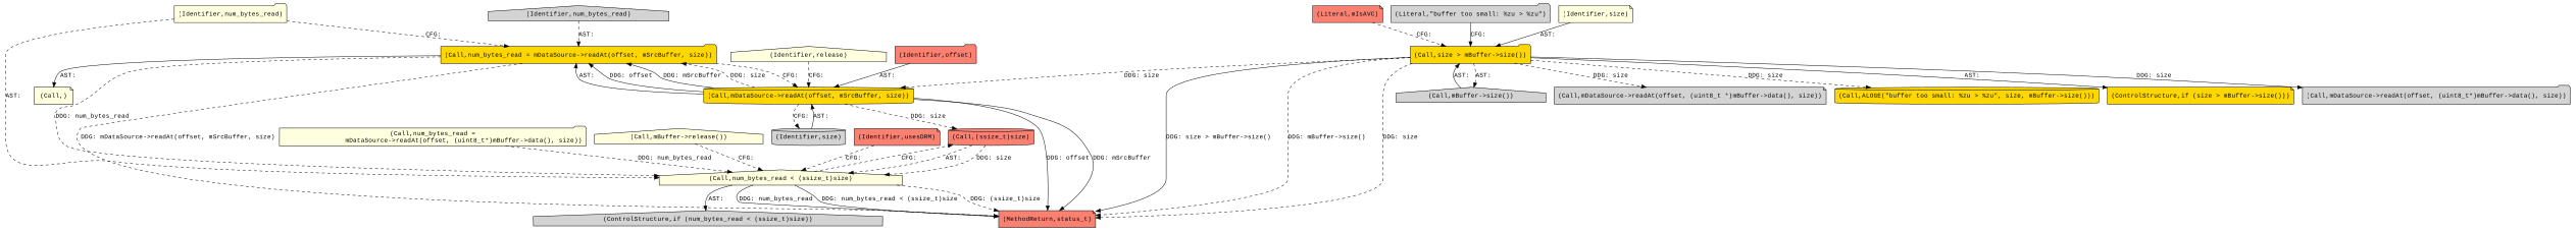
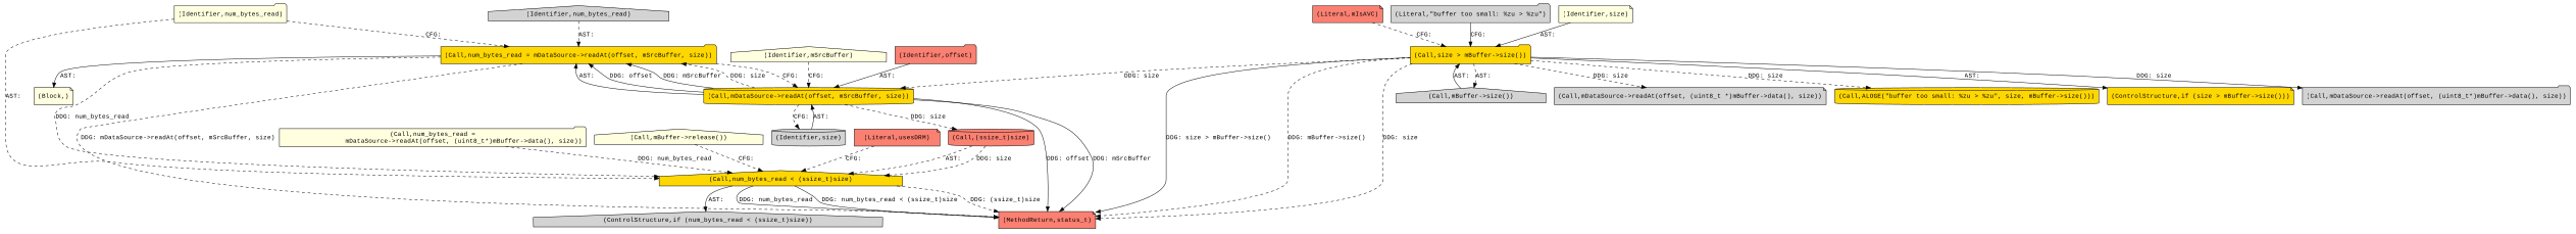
  digraph {
    fontname="Liberation Mono"
    node [fillcolor=lightyellow fontname="Liberation Mono" shape=folder style=filled]
    edge [fontname="Liberation Mono" style=dashed]
    n1 [fillcolor=gold label="(Call,num_bytes_read = mDataSource->readAt(offset, mSrcBuffer, size))"]
    n2 [fillcolor=gold label="(Call,mDataSource->readAt(offset, mSrcBuffer, size))" shape=cylinder]
-   n3 [label="(Call,num_bytes_read < (ssize_t)size)" shape=house]
+   n3 [fillcolor=gold label="(Call,num_bytes_read < (ssize_t)size)" shape=house]
    n4 [fillcolor=salmon label="(MethodReturn,status_t)" shape=note]
-   n5 [label="(Call,)" shape=note]
+   n5 [label="(Block,)" shape=note]
    n6 [fillcolor=lightgrey label="(Identifier,size)" shape=cylinder]
    n7 [fillcolor=salmon label="(Call,(ssize_t)size)" shape=cylinder]
    n8 [fillcolor=lightgrey label="(ControlStructure,if (num_bytes_read < (ssize_t)size))" shape=house]
    n9 [fillcolor=gold label="(Call,size > mBuffer->size())"]
    n10 [fillcolor=lightgrey label="(Call,mBuffer->size())" shape=house]
    n11 [fillcolor=lightgrey label="(Call,mDataSource->readAt(offset, (uint8_t *)mBuffer->data(), size))" shape=note]
    n12 [fillcolor=gold label="(Call,ALOGE(\"buffer too small: %zu > %zu\", size, mBuffer->size()))" shape=cylinder]
    n13 [fillcolor=gold label="(ControlStructure,if (size > mBuffer->size()))" shape=note]
    n14 [fillcolor=lightgrey label="(Call,mDataSource->readAt(offset, (uint8_t*)mBuffer->data(), size))"]
-   n15 [fillcolor=salmon label="(Identifier,usesDRM)" shape=note]
+   n15 [fillcolor=salmon label="(Literal,usesDRM)" shape=note]
    n16 [label="(Identifier,num_bytes_read)"]
    n17 [label="(Call,num_bytes_read =\n                mDataSource->readAt(offset, (uint8_t*)mBuffer->data(), size))"]
    n18 [fillcolor=salmon label="(Literal,mIsAVC)" shape=note]
    n19 [fillcolor=lightgrey label="(Literal,\"buffer too small: %zu > %zu\")"]
    n20 [label="(Call,mBuffer->release())" shape=house]
    n21 [fillcolor=lightgrey label="(Identifier,num_bytes_read)" shape=house]
-   n22 [label="(Identifier,release)" shape=house]
+   n22 [label="(Identifier,mSrcBuffer)" shape=house]
    n23 [fillcolor=salmon label="(Identifier,offset)"]
    n24 [label="(Identifier,size)" shape=note]
    n1 -> n2 [label="CFG: "]
    n1 -> n3 [label="DDG: num_bytes_read"]
    n1 -> n4 [label="DDG: mDataSource->readAt(offset, mSrcBuffer, size)"]
    n1 -> n5 [label="AST: " style=solid]
    n2 -> n1 [label="AST: " style=solid]
    n2 -> n1 [label="DDG: offset" style=solid]
    n2 -> n1 [label="DDG: mSrcBuffer" style=solid]
    n2 -> n1 [label="DDG: size"]
    n2 -> n4 [label="DDG: offset" style=solid]
    n2 -> n4 [label="DDG: mSrcBuffer" style=solid]
    n2 -> n6 [label="CFG: "]
    n2 -> n7 [label="DDG: size"]
    n3 -> n4 [label="DDG: (ssize_t)size"]
    n3 -> n4 [label="DDG: num_bytes_read" style=solid]
    n3 -> n4 [label="DDG: num_bytes_read < (ssize_t)size" style=solid]
-   n3 -> n7 [label="CFG: "]
    n3 -> n8 [label="AST: " style=solid]
    n6 -> n2 [label="AST: " style=solid]
    n7 -> n3 [label="AST: "]
    n7 -> n3 [label="DDG: size"]
    n9 -> n2 [label="DDG: size"]
    n9 -> n4 [label="DDG: size > mBuffer->size()" style=solid]
    n9 -> n4 [label="DDG: mBuffer->size()"]
    n9 -> n4 [label="DDG: size"]
    n9 -> n10 [label="AST: "]
    n9 -> n11 [label="DDG: size"]
    n9 -> n12 [label="DDG: size"]
    n9 -> n13 [label="AST: " style=solid]
    n9 -> n14 [label="DDG: size" style=solid]
    n10 -> n9 [label="AST: " style=solid]
    n15 -> n3 [label="CFG: "]
    n16 -> n1 [label="CFG: "]
    n16 -> n3 [label="AST: "]
    n17 -> n3 [label="DDG: num_bytes_read"]
    n18 -> n9 [label="CFG: "]
    n19 -> n9 [label="CFG: " style=solid]
    n20 -> n3 [label="CFG: "]
    n21 -> n1 [label="AST: "]
    n22 -> n2 [label="CFG: "]
    n23 -> n2 [label="AST: " style=solid]
    n24 -> n9 [label="AST: " style=solid]
  }
